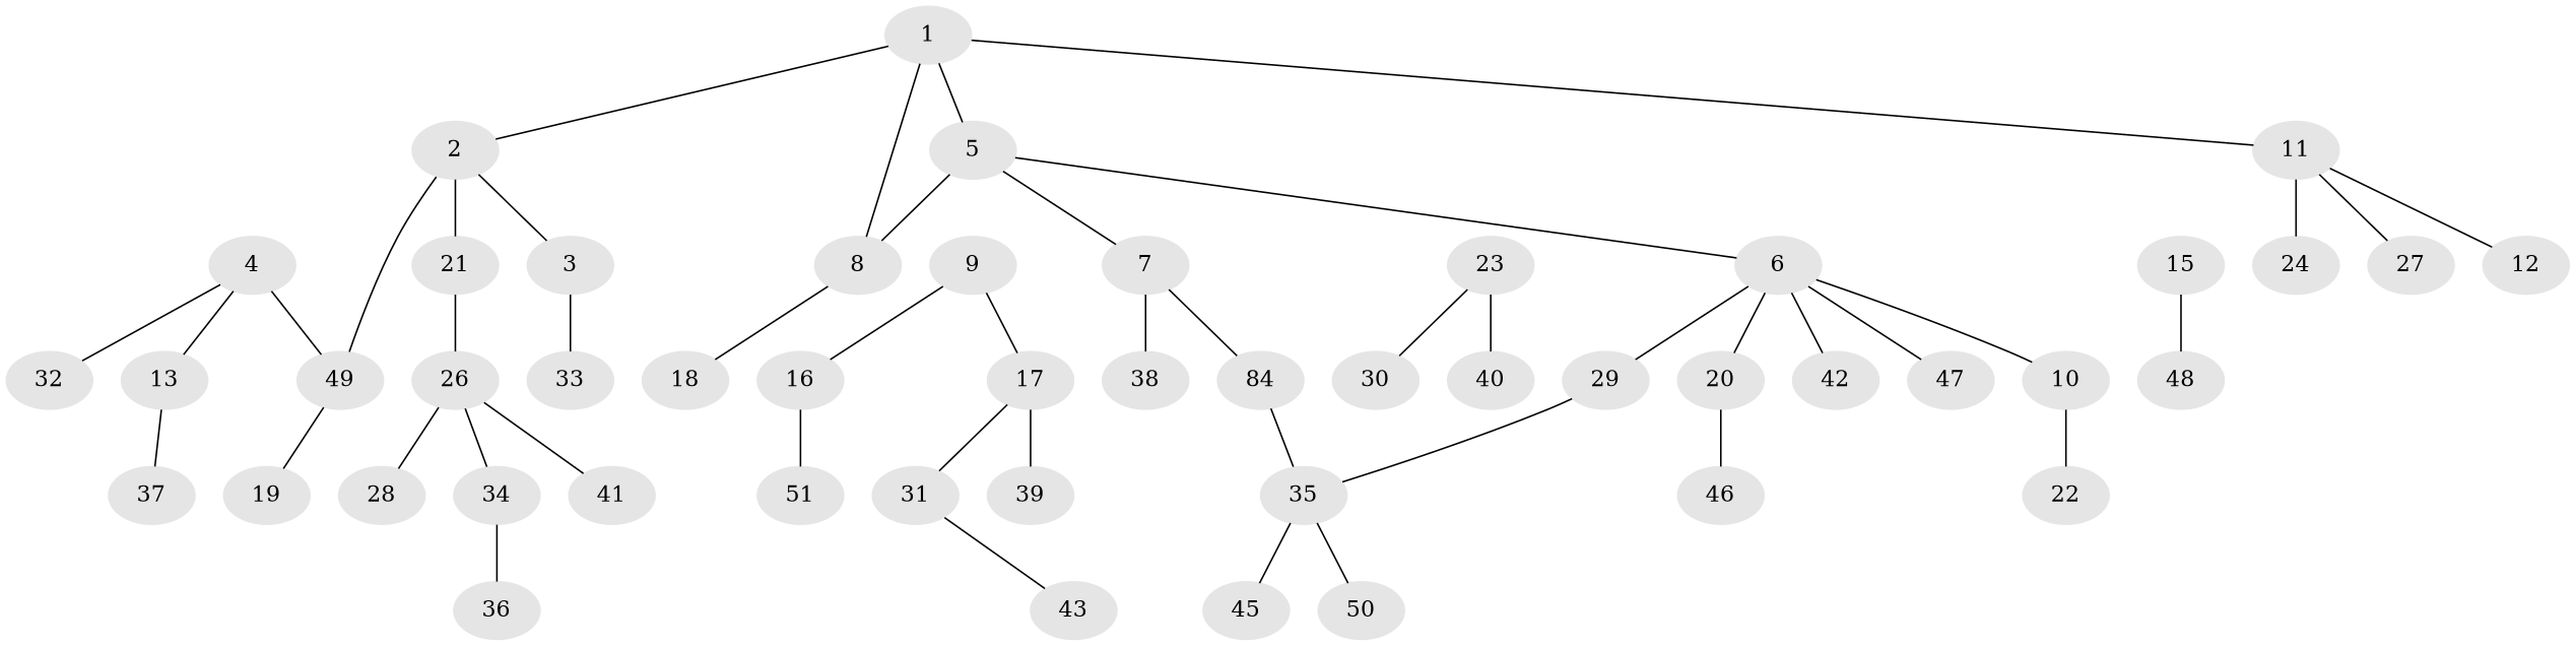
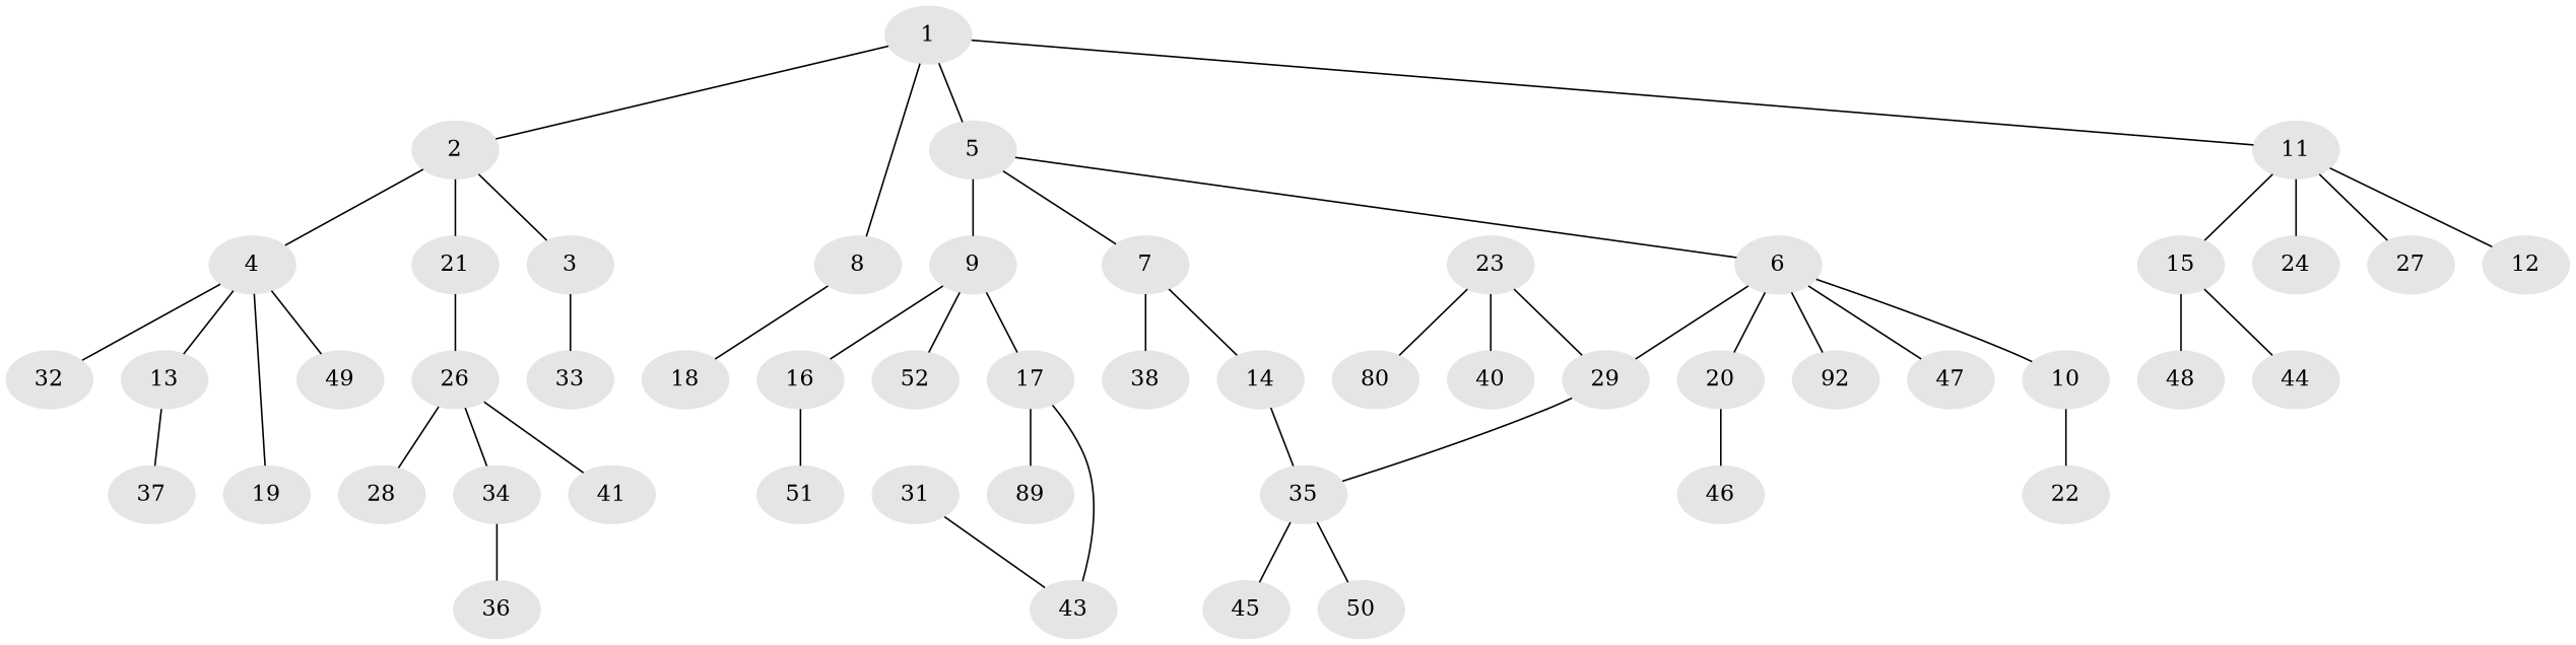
  graph {
    node [color=gray90 style=filled]
    1
    2
    5
    8
    11
    3
    4
    21
    6
    7
    9
    18
    12
    15
    24
    27
    33
    13
    19
    32
    49
    26
    37
    10
    20
-   42
+   42 [label=92]
    47
    29
-   14 [label=84]
+   14
    38
    16
    17
+   52
    22
    46
    23
-   30
+   30 [label=80]
    40
    35
    51
    31
-   39
+   39 [label=89]
+   44
    48
    45
    50
    43
    28
    34
    41
    36
    1 -- 2
    1 -- 5
    1 -- 8
    1 -- 11
    2 -- 3
-   2 -- 49
+   2 -- 4
    2 -- 21
    5 -- 6
    5 -- 7
-   5 -- 8
+   5 -- 9
    8 -- 18
    11 -- 12
+   11 -- 15
    11 -- 24
    11 -- 27
    3 -- 33
    4 -- 13
-   49 -- 19
+   4 -- 19
    4 -- 32
    4 -- 49
    21 -- 26
    6 -- 10
    6 -- 20
    6 -- 42
    6 -- 47
    6 -- 29
    7 -- 14
    7 -- 38
    9 -- 16
    9 -- 17
+   9 -- 52
+   15 -- 44
    15 -- 48
    13 -- 37
    26 -- 28
    26 -- 34
    26 -- 41
    10 -- 22
    20 -- 46
    29 -- 35
    14 -- 35
    16 -- 51
-   17 -- 31
+   17 -- 43
    17 -- 39
+   23 -- 29
    23 -- 30
    23 -- 40
    35 -- 45
    35 -- 50
    31 -- 43
    34 -- 36
  }
